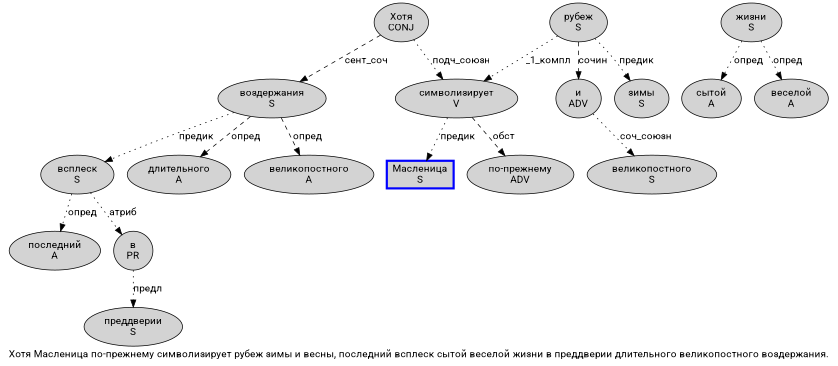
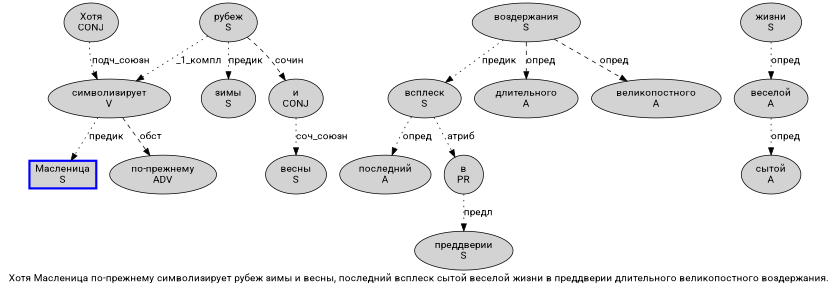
  digraph {
    fontname=Roboto
    label="Хотя Масленица по-прежнему символизирует рубеж зимы и весны, последний всплеск сытой веселой жизни в преддверии длительного великопостного воздержания."
    node [fillcolor=lightgray fontname=Roboto penwidth=1 shape=ellipse style=filled]
    edge [fontname=Roboto style=dotted]
    n1 [label="Хотя\nCONJ"]
    n2 [label="символизирует\nV"]
    n3 [label="воздержания\nS"]
    n4 [color=blue label="Масленица\nS" penwidth=3 shape=box]
    n5 [label="по-прежнему\nADV"]
    n6 [label="всплеск\nS"]
    n7 [label="длительного\nA"]
    n8 [label="великопостного\nA"]
    n9 [label="рубеж\nS"]
    n10 [label="зимы\nS"]
-   n11 [label="и\nADV"]
-   n12 [label="великопостного\nS"]
+   n11 [label="и\nCONJ"]
+   n12 [label="весны\nS"]
    n13 [label="последний\nA"]
    n14 [label="в\nPR"]
    n15 [label="жизни\nS"]
    n16 [label="сытой\nA"]
    n17 [label="веселой\nA"]
    n18 [label="преддверии\nS"]
    n1 -> n2 [label="подч_союзн"]
-   n1 -> n3 [label="сент_соч" style=dashed]
    n2 -> n4 [label="предик"]
    n2 -> n5 [label="обст" style=dashed]
    n3 -> n6 [label="предик"]
    n3 -> n7 [label="опред" style=dashed]
    n3 -> n8 [label="опред" style=dashed]
    n6 -> n13 [label="опред"]
    n6 -> n14 [label="атриб"]
    n9 -> n2 [label="_1_компл"]
    n9 -> n10 [label="предик"]
    n9 -> n11 [label="сочин" style=dashed]
    n11 -> n12 [label="соч_союзн"]
    n14 -> n18 [label="предл"]
-   n15 -> n16 [label="опред"]
+   n17 -> n16 [label="опред"]
    n15 -> n17 [label="опред"]
  }
